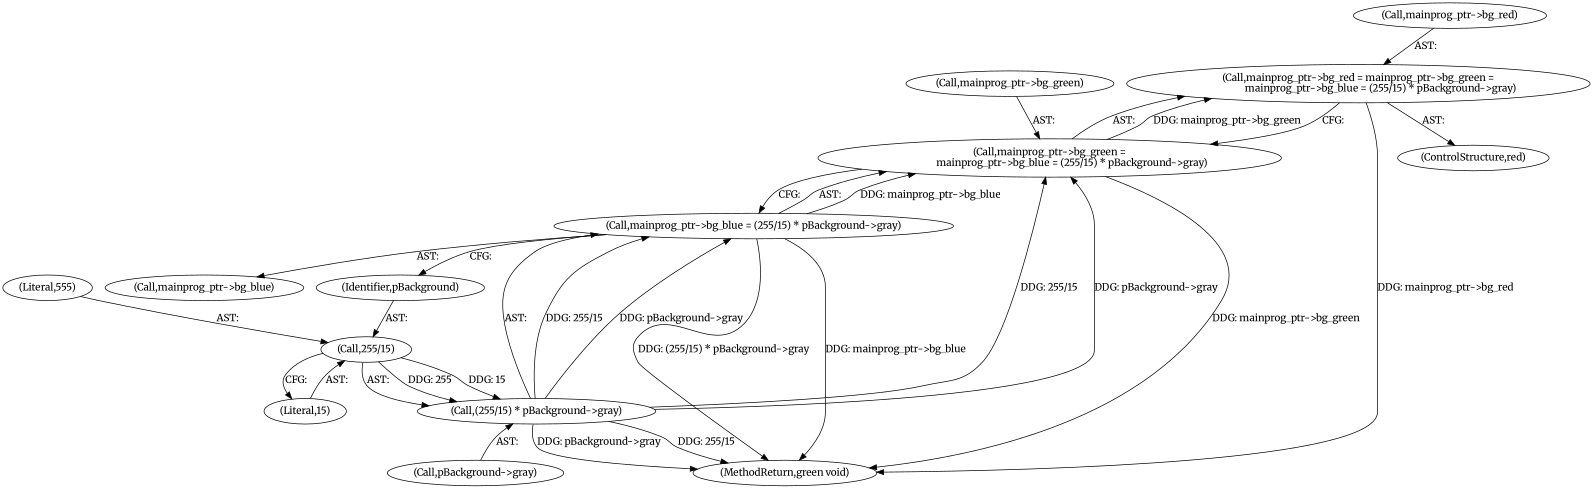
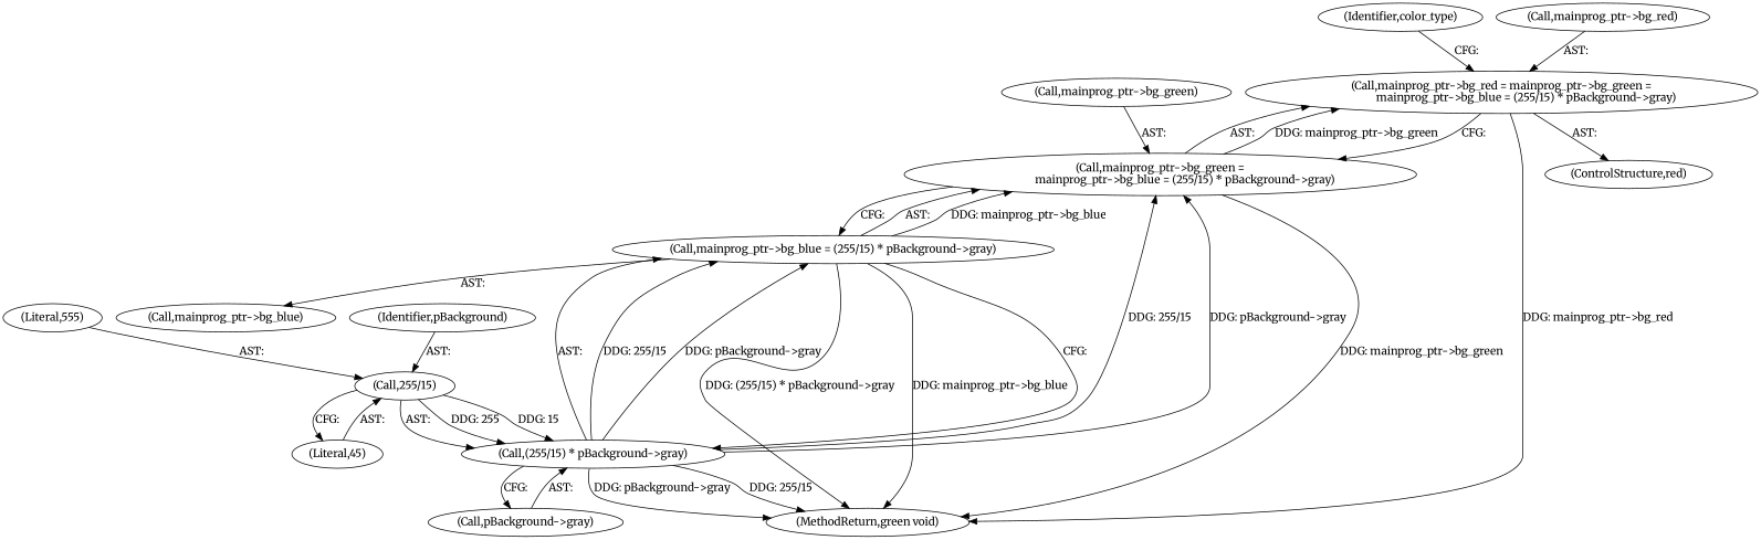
  digraph {
    fontname=Merriweather
    node [fontname=Merriweather]
    edge [fontname=Merriweather]
    n1 [label="(Call,mainprog_ptr->bg_red = mainprog_ptr->bg_green =\n                     mainprog_ptr->bg_blue = (255/15) * pBackground->gray)"]
    n2 [label="(Call,mainprog_ptr->bg_green =\n                     mainprog_ptr->bg_blue = (255/15) * pBackground->gray)"]
    n3 [label="(MethodReturn,green void)"]
    n4 [label="(ControlStructure,red)"]
    n5 [label="(Call,mainprog_ptr->bg_blue = (255/15) * pBackground->gray)"]
    n6 [label="(Call,(255/15) * pBackground->gray)"]
    n7 [label="(Call,mainprog_ptr->bg_blue)"]
    n8 [label="(Call,pBackground->gray)"]
    n9 [label="(Call,255/15)"]
-   n10 [label="(Literal,15)"]
+   n10 [label="(Literal,45)"]
    n11 [label="(Literal,555)"]
    n12 [label="(Identifier,pBackground)"]
    n13 [label="(Call,mainprog_ptr->bg_green)"]
+   n14 [label="(Identifier,color_type)"]
    n15 [label="(Call,mainprog_ptr->bg_red)"]
    n1 -> n2 [label="CFG: "]
    n1 -> n3 [label="DDG: mainprog_ptr->bg_red"]
    n1 -> n4 [label="AST: "]
    n2 -> n1 [label="AST: "]
    n2 -> n1 [label="DDG: mainprog_ptr->bg_green"]
    n2 -> n3 [label="DDG: mainprog_ptr->bg_green"]
    n2 -> n5 [label="CFG: "]
    n5 -> n2 [label="AST: "]
    n5 -> n2 [label="DDG: mainprog_ptr->bg_blue"]
    n5 -> n3 [label="DDG: (255/15) * pBackground->gray"]
    n5 -> n3 [label="DDG: mainprog_ptr->bg_blue"]
-   n5 -> n12 [label="CFG: "]
+   n5 -> n6 [label="CFG: "]
    n5 -> n7 [label="AST: "]
    n6 -> n2 [label="DDG: 255/15"]
    n6 -> n2 [label="DDG: pBackground->gray"]
    n6 -> n3 [label="DDG: pBackground->gray"]
    n6 -> n3 [label="DDG: 255/15"]
    n6 -> n5 [label="AST: "]
    n6 -> n5 [label="DDG: 255/15"]
    n6 -> n5 [label="DDG: pBackground->gray"]
+   n6 -> n8 [label="CFG: "]
    n8 -> n6 [label="AST: "]
    n9 -> n6 [label="AST: "]
    n9 -> n6 [label="DDG: 255"]
    n9 -> n6 [label="DDG: 15"]
    n9 -> n10 [label="CFG: "]
    n10 -> n9 [label="AST: "]
    n11 -> n9 [label="AST: "]
    n12 -> n9 [label="AST: "]
    n13 -> n2 [label="AST: "]
+   n14 -> n1 [label="CFG: "]
    n15 -> n1 [label="AST: "]
  }
